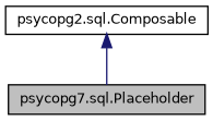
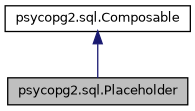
  digraph {
    node [color=black fontname=Helvetica fontsize=10 shape=record style=filled]
-   n1 [fillcolor=grey75 fontcolor=black height=0.2 label="psycopg7.sql.Placeholder" width=0.4]
+   n1 [fillcolor=grey75 fontcolor=black height=0.2 label="psycopg2.sql.Placeholder" width=0.4]
    n2 [fillcolor=white height=0.2 label="psycopg2.sql.Composable" width=0.4]
    n2 -> n1 [color=midnightblue dir=back fontname=Helvetica fontsize=10 labelfontname=Helvetica labelfontsize=10 style=solid]
  }
